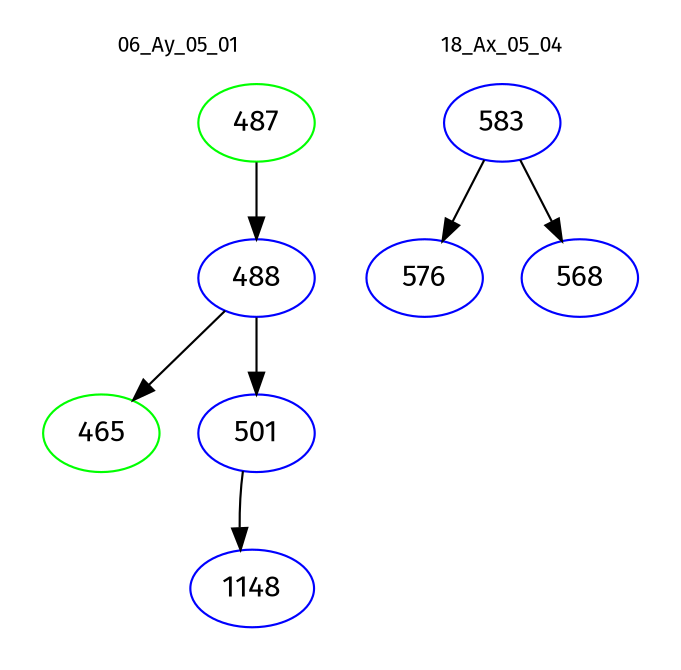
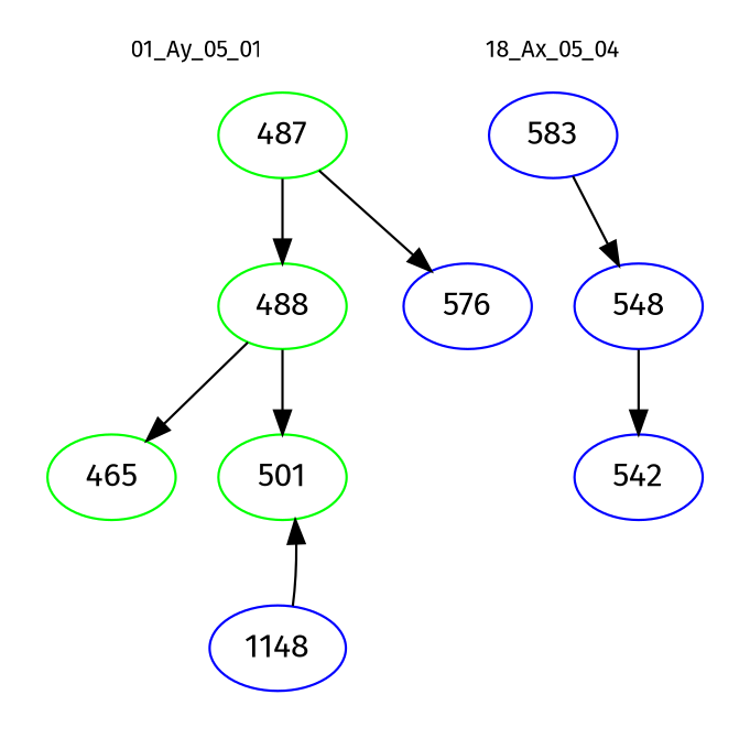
  digraph {
    fontname="Fira Sans"
    node [color=blue fontname="Fira Sans"]
    edge [color=black fontname="Fira Sans"]
-   n1 [label=488]
+   n1 [color=green label=488]
    n2 [color=green label=465]
-   n3 [label=501]
+   n3 [color=green label=501]
    n4 [color=green label=487]
    n5 [label=1148]
    n6 [label=583]
-   n7 [label=568]
+   n7 [label=548]
    n8 [label=576]
+   n9 [label=542]
    subgraph cluster_1 {
      color=white
      fontsize=10
-     label="06_Ay_05_01"
+     label="01_Ay_05_01"
      n1
      n2
      n3
      n4
      n5
    }
    subgraph cluster_2 {
      color=white
      fontsize=10
      label="18_Ax_05_04"
      n6
      n7
      n8
+     n9
    }
    n1 -> n2
    n1 -> n3
-   n3 -> n5
+   n5 -> n3
    n4 -> n1
    n6 -> n7
-   n6 -> n8
+   n4 -> n8
+   n7 -> n9
  }
